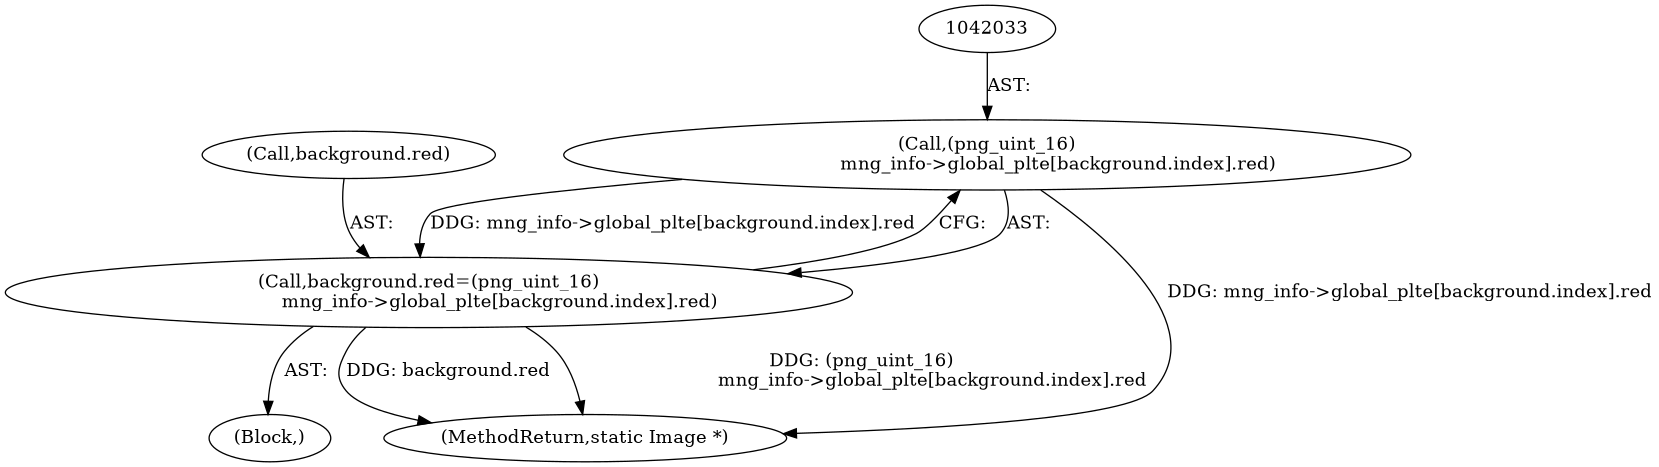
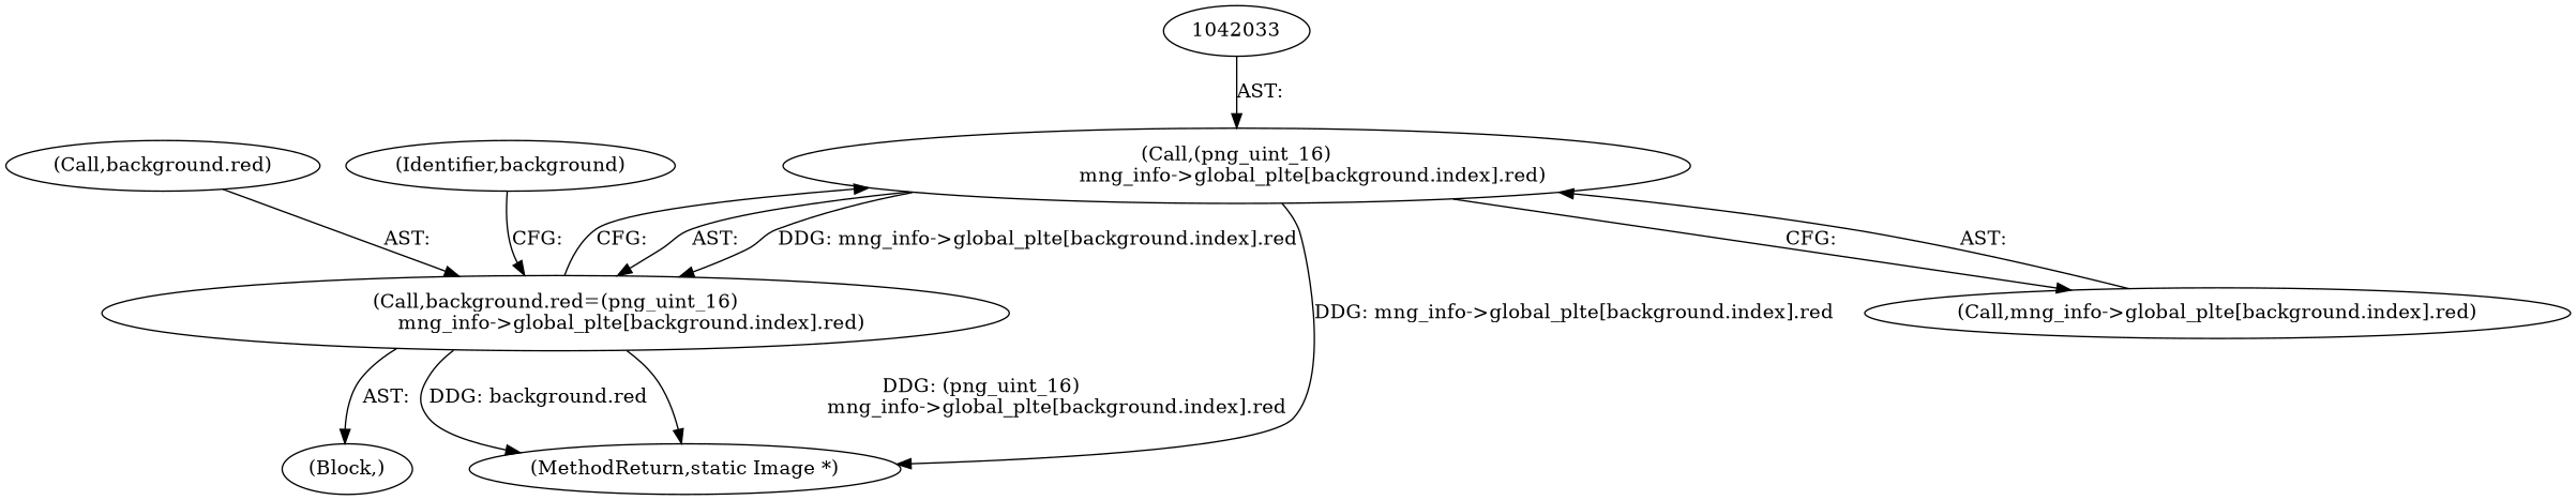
  digraph {
    n1 [label="(Call,(png_uint_16)\n                        mng_info->global_plte[background.index].red)"]
    n2 [label="(Call,background.red=(png_uint_16)\n                        mng_info->global_plte[background.index].red)"]
    n3 [label="(MethodReturn,static Image *)"]
+   n4 [label="(Call,mng_info->global_plte[background.index].red)"]
    n5 [label="(Block,)"]
    n6 [label="(Call,background.red)"]
+   n7 [label="(Identifier,background)"]
    n8 [label=1042033]
    n1 -> n2 [label="AST: "]
    n1 -> n2 [label="DDG: mng_info->global_plte[background.index].red"]
    n1 -> n3 [label="DDG: mng_info->global_plte[background.index].red"]
+   n1 -> n4 [label="CFG: "]
    n2 -> n1 [label="CFG: "]
    n2 -> n3 [label="DDG: (png_uint_16)\n                        mng_info->global_plte[background.index].red"]
    n2 -> n3 [label="DDG: background.red"]
    n2 -> n5 [label="AST: "]
+   n4 -> n1 [label="AST: "]
    n6 -> n2 [label="AST: "]
+   n7 -> n2 [label="CFG: "]
    n8 -> n1 [label="AST: "]
  }
